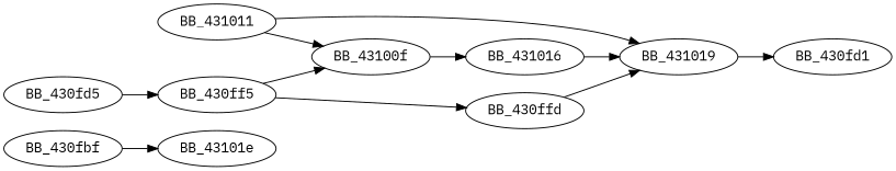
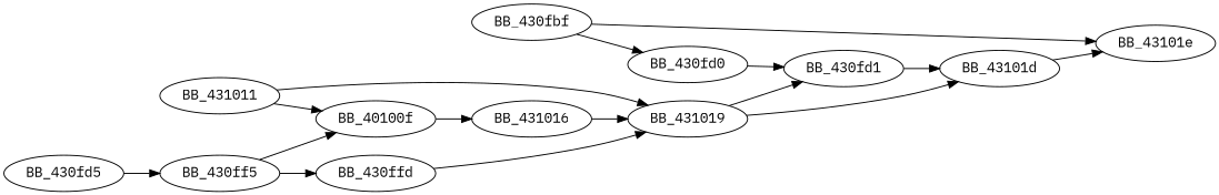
  digraph {
    fontname="IBM Plex Mono"
    rankdir=LR
    node [fontname="IBM Plex Mono"]
    edge [fontname="IBM Plex Mono"]
    BB_430fbf
+   BB_430fd0
    BB_43101e
    BB_430fd1
+   BB_43101d
    BB_430fd5
    BB_430ff5
    BB_430ffd
-   BB_43100f
+   BB_43100f [label=BB_40100f]
    BB_431019
    BB_431016
    BB_431011
+   BB_430fbf -> BB_430fd0
    BB_430fbf -> BB_43101e
+   BB_430fd0 -> BB_430fd1
+   BB_430fd1 -> BB_43101d
+   BB_43101d -> BB_43101e
    BB_430fd5 -> BB_430ff5
    BB_430ff5 -> BB_430ffd
    BB_430ff5 -> BB_43100f
    BB_430ffd -> BB_431019
    BB_43100f -> BB_431016
    BB_431019 -> BB_430fd1
+   BB_431019 -> BB_43101d
    BB_431016 -> BB_431019
    BB_431011 -> BB_43100f
    BB_431011 -> BB_431019
  }
